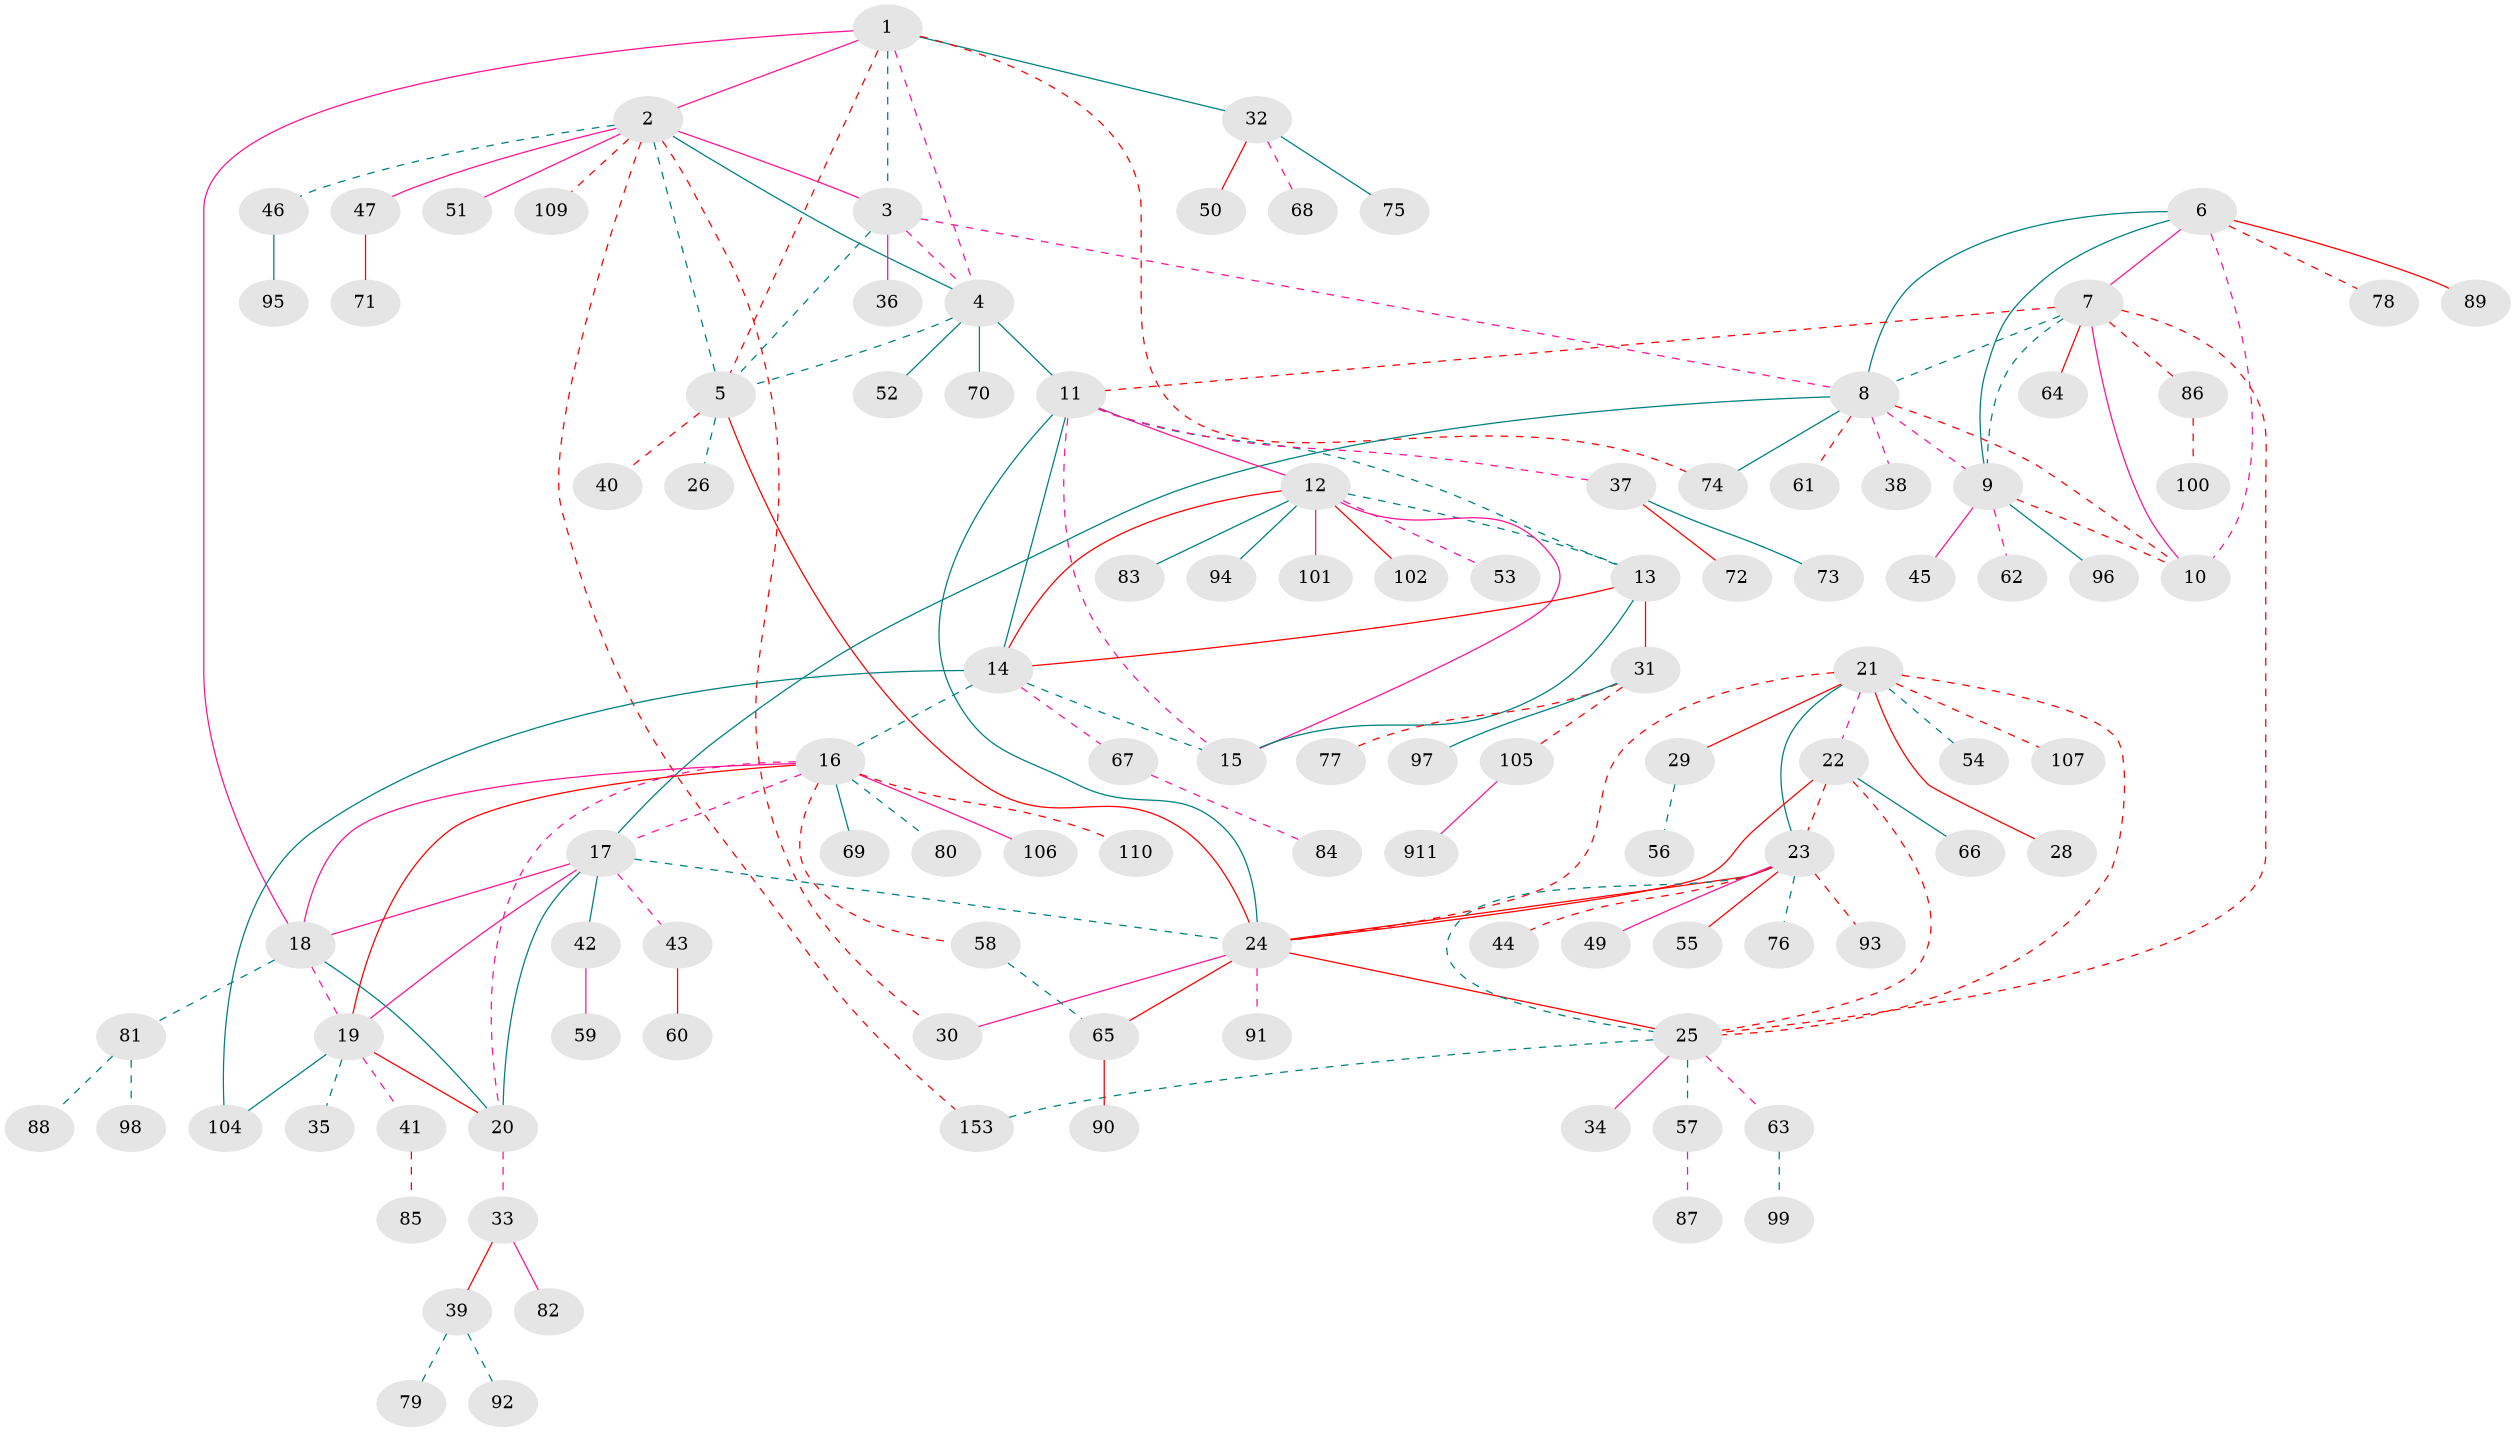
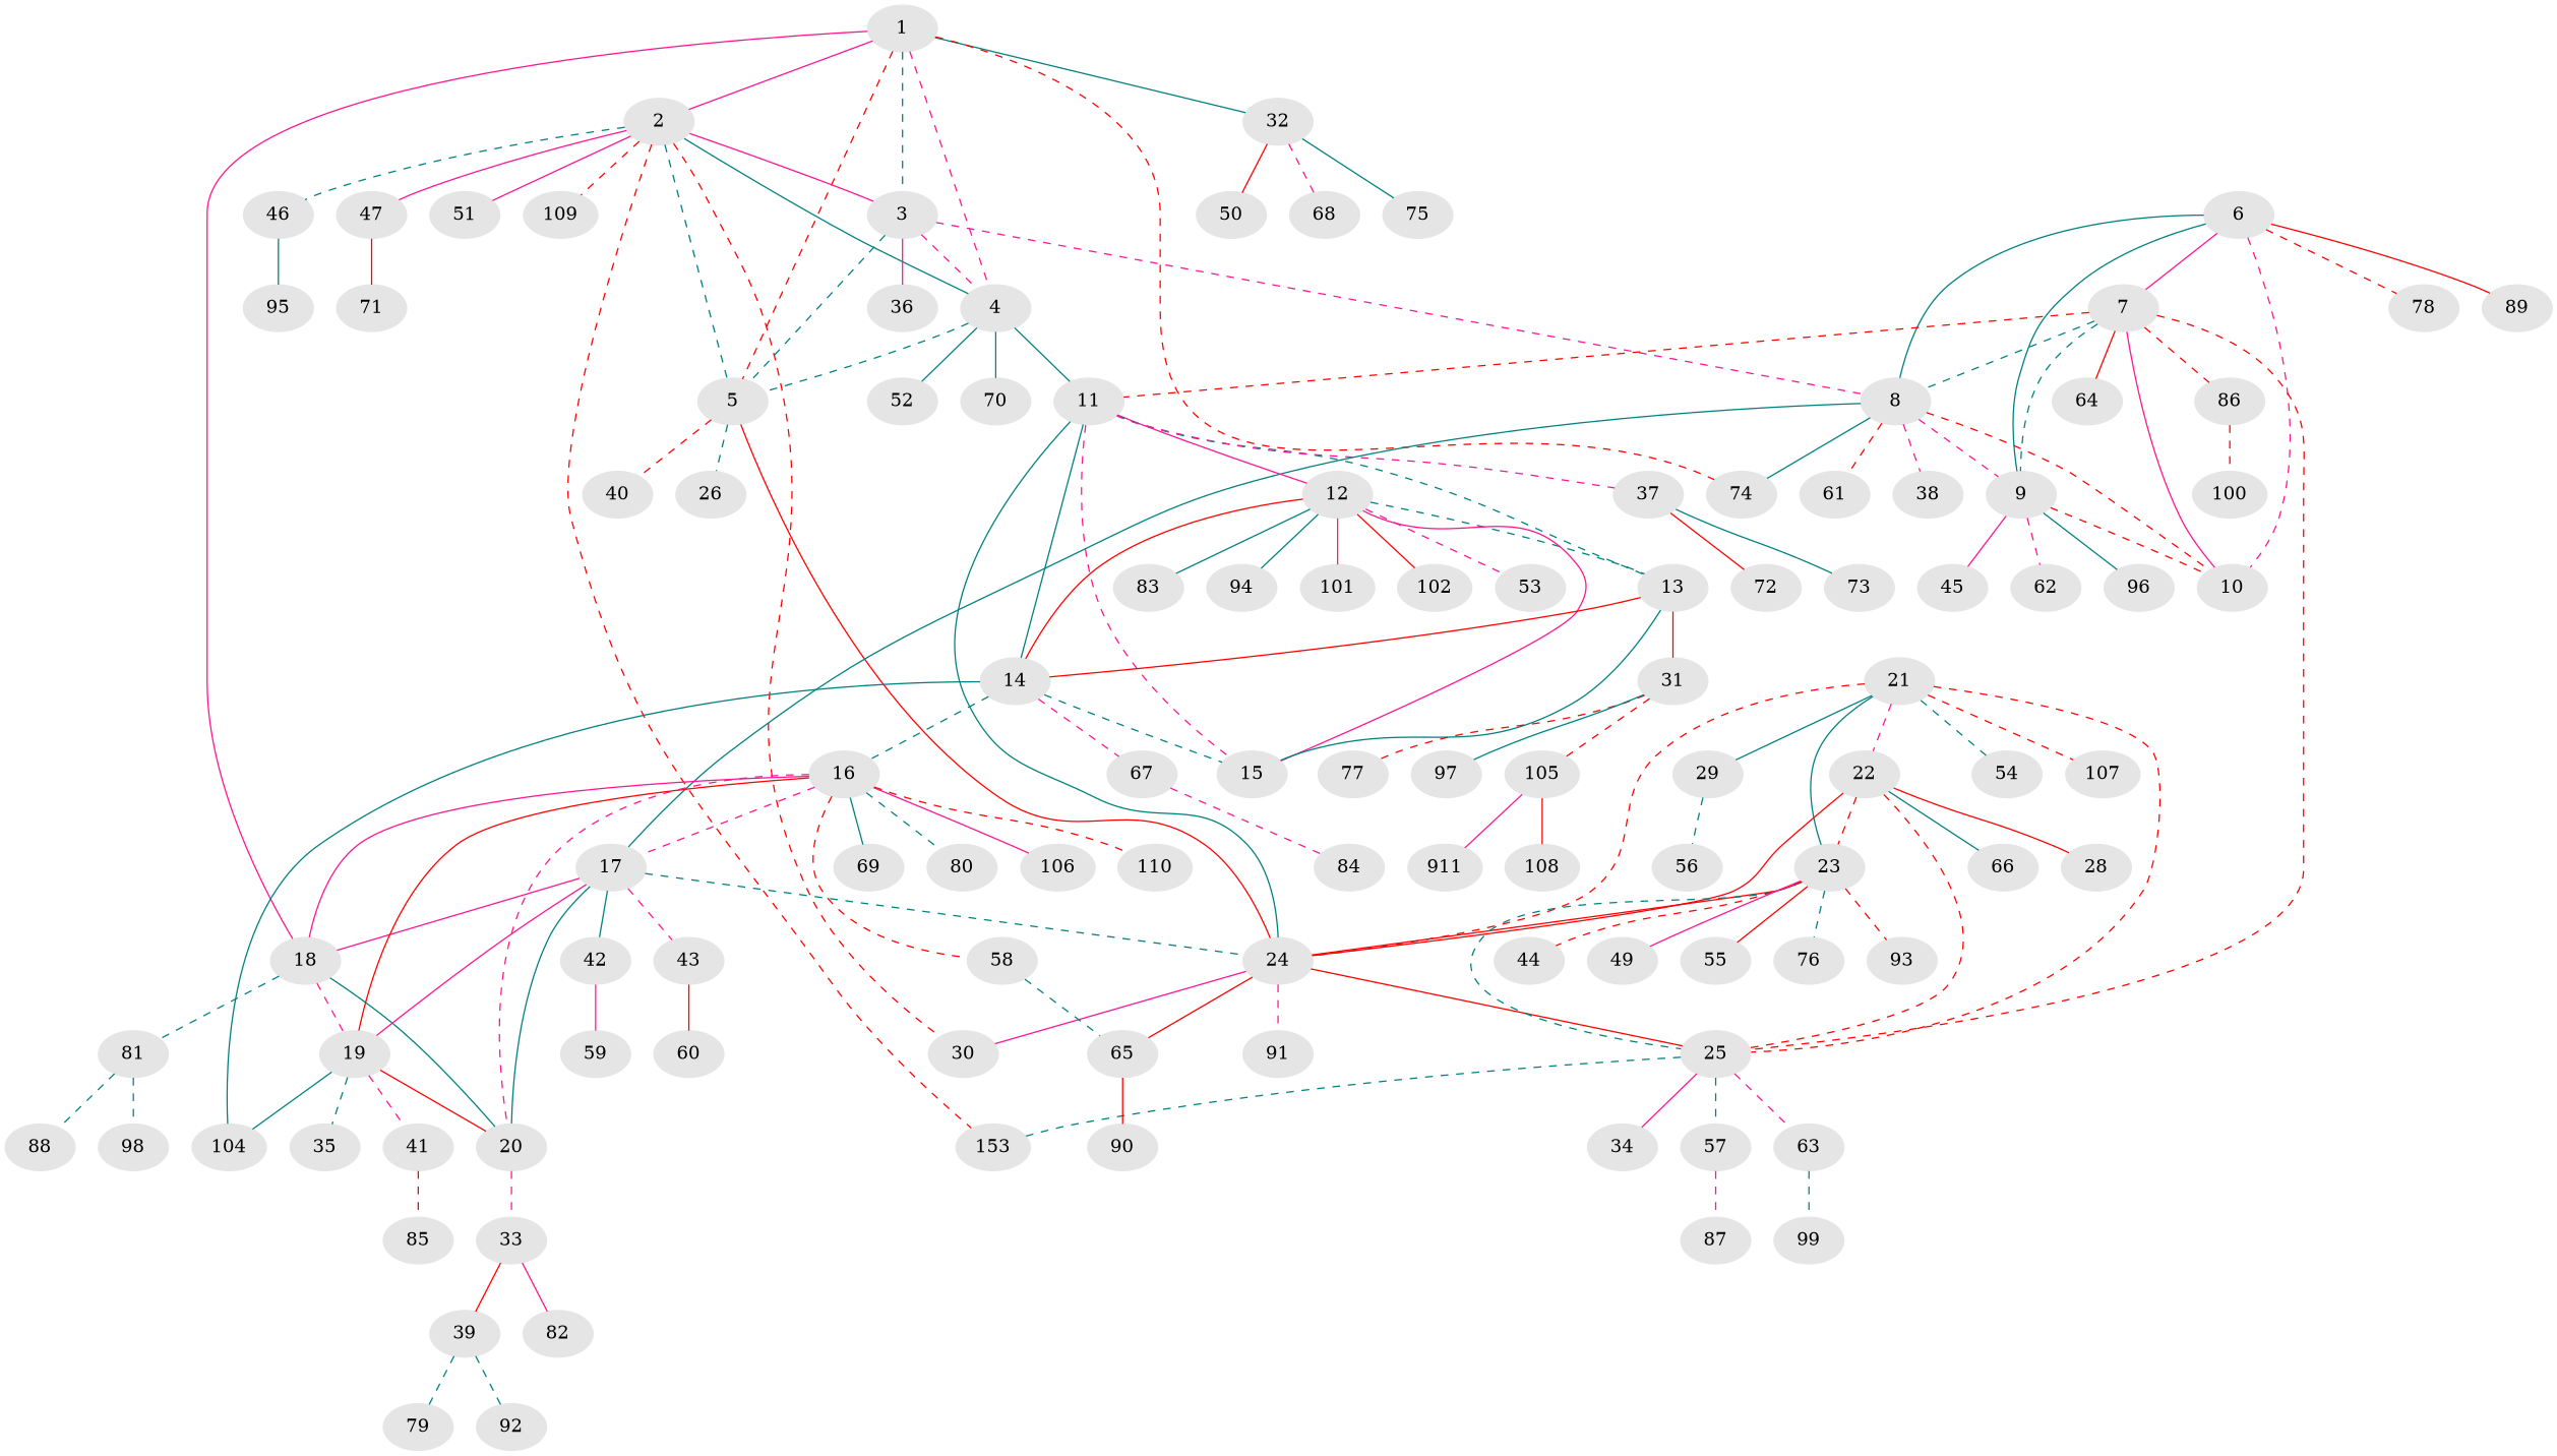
  graph {
    node [color=gray90 style=filled]
    edge [color=teal style=dashed]
    1
    2
    3
    4
    5
    18
    32
    74
    30
    46
    47
    51
    n13 [label=153]
    109
    8
    36
    11
    52
    70
    24
    26
    40
    19
    20
    81
    50
    68
    75
    95
    71
    9
    10
    17
    38
    61
    12
    13
    14
    15
    37
    25
    65
    91
    6
    7
    78
    89
    64
    86
    45
    62
    96
    34
    57
    63
    100
    42
    43
    53
    83
    94
    101
    102
    31
    16
    67
    104
    72
    73
    77
    97
    105
    58
    69
    80
    106
    110
    84
    35
    41
    33
    59
    60
    88
    98
    85
    39
    82
    21
    22
    23
    28
    29
    54
    107
    66
    44
    49
    55
    76
    93
    56
    90
    87
    99
+   108
    n107 [label=911]
    79
    92
    1 -- 2 [color=deeppink style=solid]
    1 -- 3
    1 -- 4 [color=deeppink]
    1 -- 5 [color=red]
    1 -- 18 [color=deeppink style=solid]
    1 -- 32 [style=solid]
    1 -- 74 [color=red]
    2 -- 3 [color=deeppink style=solid]
    2 -- 4 [style=solid]
    2 -- 5
    2 -- 30 [color=red]
    2 -- 46
    2 -- 47 [color=deeppink style=solid]
    2 -- 51 [color=deeppink style=solid]
    2 -- n13 [color=red]
    2 -- 109 [color=red]
    3 -- 4 [color=deeppink]
    3 -- 5
    3 -- 8 [color=deeppink]
    3 -- 36 [color=deeppink style=solid]
    4 -- 5
    4 -- 11 [style=solid]
    4 -- 52 [style=solid]
    4 -- 70 [style=solid]
    5 -- 24 [color=red style=solid]
    5 -- 26
    5 -- 40 [color=red]
    18 -- 19 [color=deeppink]
    18 -- 20 [style=solid]
    18 -- 81
    32 -- 50 [color=red style=solid]
    32 -- 68 [color=deeppink]
    32 -- 75 [style=solid]
    46 -- 95 [style=solid]
    47 -- 71 [color=red style=solid]
    8 -- 74 [style=solid]
    8 -- 9 [color=deeppink]
    8 -- 10 [color=red]
    8 -- 17 [style=solid]
    8 -- 38 [color=deeppink]
    8 -- 61 [color=red]
    11 -- 24 [style=solid]
    11 -- 12 [color=deeppink style=solid]
    11 -- 13
    11 -- 14 [style=solid]
    11 -- 15 [color=deeppink]
    11 -- 37 [color=deeppink]
    24 -- 30 [color=deeppink style=solid]
    24 -- 25 [color=red style=solid]
    24 -- 65 [color=red style=solid]
    24 -- 91 [color=deeppink]
    19 -- 20 [color=red style=solid]
    19 -- 104 [style=solid]
    19 -- 35
    19 -- 41 [color=deeppink]
    20 -- 33 [color=deeppink]
    81 -- 88
    81 -- 98
    9 -- 10 [color=red]
    9 -- 45 [color=deeppink style=solid]
    9 -- 62 [color=deeppink]
    9 -- 96 [style=solid]
    17 -- 18 [color=deeppink style=solid]
    17 -- 24
    17 -- 19 [color=deeppink style=solid]
    17 -- 20 [style=solid]
    17 -- 42 [style=solid]
    17 -- 43 [color=deeppink]
    12 -- 13
    12 -- 14 [color=red style=solid]
    12 -- 15 [color=deeppink style=solid]
    12 -- 53 [color=deeppink]
    12 -- 83 [style=solid]
    12 -- 94 [style=solid]
    12 -- 101 [color=deeppink style=solid]
    12 -- 102 [color=red style=solid]
    13 -- 14 [color=red style=solid]
    13 -- 15 [style=solid]
    13 -- 31 [color=red style=solid]
    14 -- 15
    14 -- 16
    14 -- 67 [color=deeppink]
    14 -- 104 [style=solid]
    37 -- 72 [color=red style=solid]
    37 -- 73 [style=solid]
    25 -- n13
    25 -- 34 [color=deeppink style=solid]
    25 -- 57
    25 -- 63 [color=deeppink]
    65 -- 90 [color=red style=solid]
    6 -- 8 [style=solid]
    6 -- 9 [style=solid]
    6 -- 10 [color=deeppink]
    6 -- 7 [color=deeppink style=solid]
    6 -- 78 [color=red]
    6 -- 89 [color=red style=solid]
    7 -- 8
    7 -- 11 [color=red]
    7 -- 9
    7 -- 10 [color=deeppink style=solid]
    7 -- 25 [color=red]
    7 -- 64 [color=red style=solid]
    7 -- 86 [color=red]
    86 -- 100 [color=red]
    57 -- 87 [color=deeppink]
    63 -- 99
    42 -- 59 [color=deeppink style=solid]
    43 -- 60 [color=red style=solid]
    31 -- 77 [color=red]
    31 -- 97 [style=solid]
    31 -- 105 [color=red]
    16 -- 18 [color=deeppink style=solid]
    16 -- 19 [color=red style=solid]
    16 -- 20 [color=deeppink]
    16 -- 17 [color=deeppink]
    16 -- 58 [color=red]
    16 -- 69 [style=solid]
    16 -- 80
    16 -- 106 [color=deeppink style=solid]
    16 -- 110 [color=red]
    67 -- 84 [color=deeppink]
+   105 -- 108 [color=red style=solid]
    105 -- n107 [color=deeppink style=solid]
    58 -- 65
    41 -- 85 [color=red]
    33 -- 39 [color=red style=solid]
    33 -- 82 [color=deeppink style=solid]
    39 -- 79
    39 -- 92
    21 -- 24 [color=red]
    21 -- 25 [color=red]
    21 -- 22 [color=deeppink]
    21 -- 23 [style=solid]
-   21 -- 28 [color=red style=solid]
-   21 -- 29 [color=red style=solid]
+   22 -- 28 [color=red style=solid]
+   21 -- 29 [style=solid]
    21 -- 54
    21 -- 107 [color=red]
    22 -- 24 [color=red style=solid]
    22 -- 25 [color=red]
    22 -- 23 [color=red]
    22 -- 66 [style=solid]
    23 -- 24 [color=red style=solid]
    23 -- 25
    23 -- 44 [color=red]
    23 -- 49 [color=deeppink style=solid]
    23 -- 55 [color=red style=solid]
    23 -- 76
    23 -- 93 [color=red]
    29 -- 56
  }
